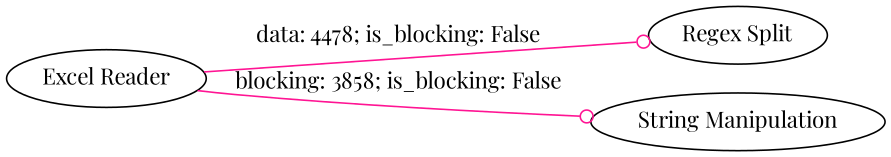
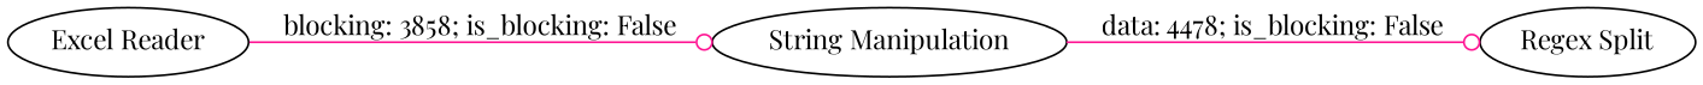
  digraph {
    fontname="Playfair Display"
    rankdir=LR
    node [fontname="Playfair Display"]
    edge [arrowhead=odot color=deeppink fontname="Playfair Display"]
    n1 [label="Regex Split"]
    n2 [label="Excel Reader"]
    n3 [label="String Manipulation"]
    n2 -> n3 [label="blocking: 3858; is_blocking: False"]
-   n2 -> n1 [label="data: 4478; is_blocking: False"]
+   n3 -> n1 [label="data: 4478; is_blocking: False"]
  }
